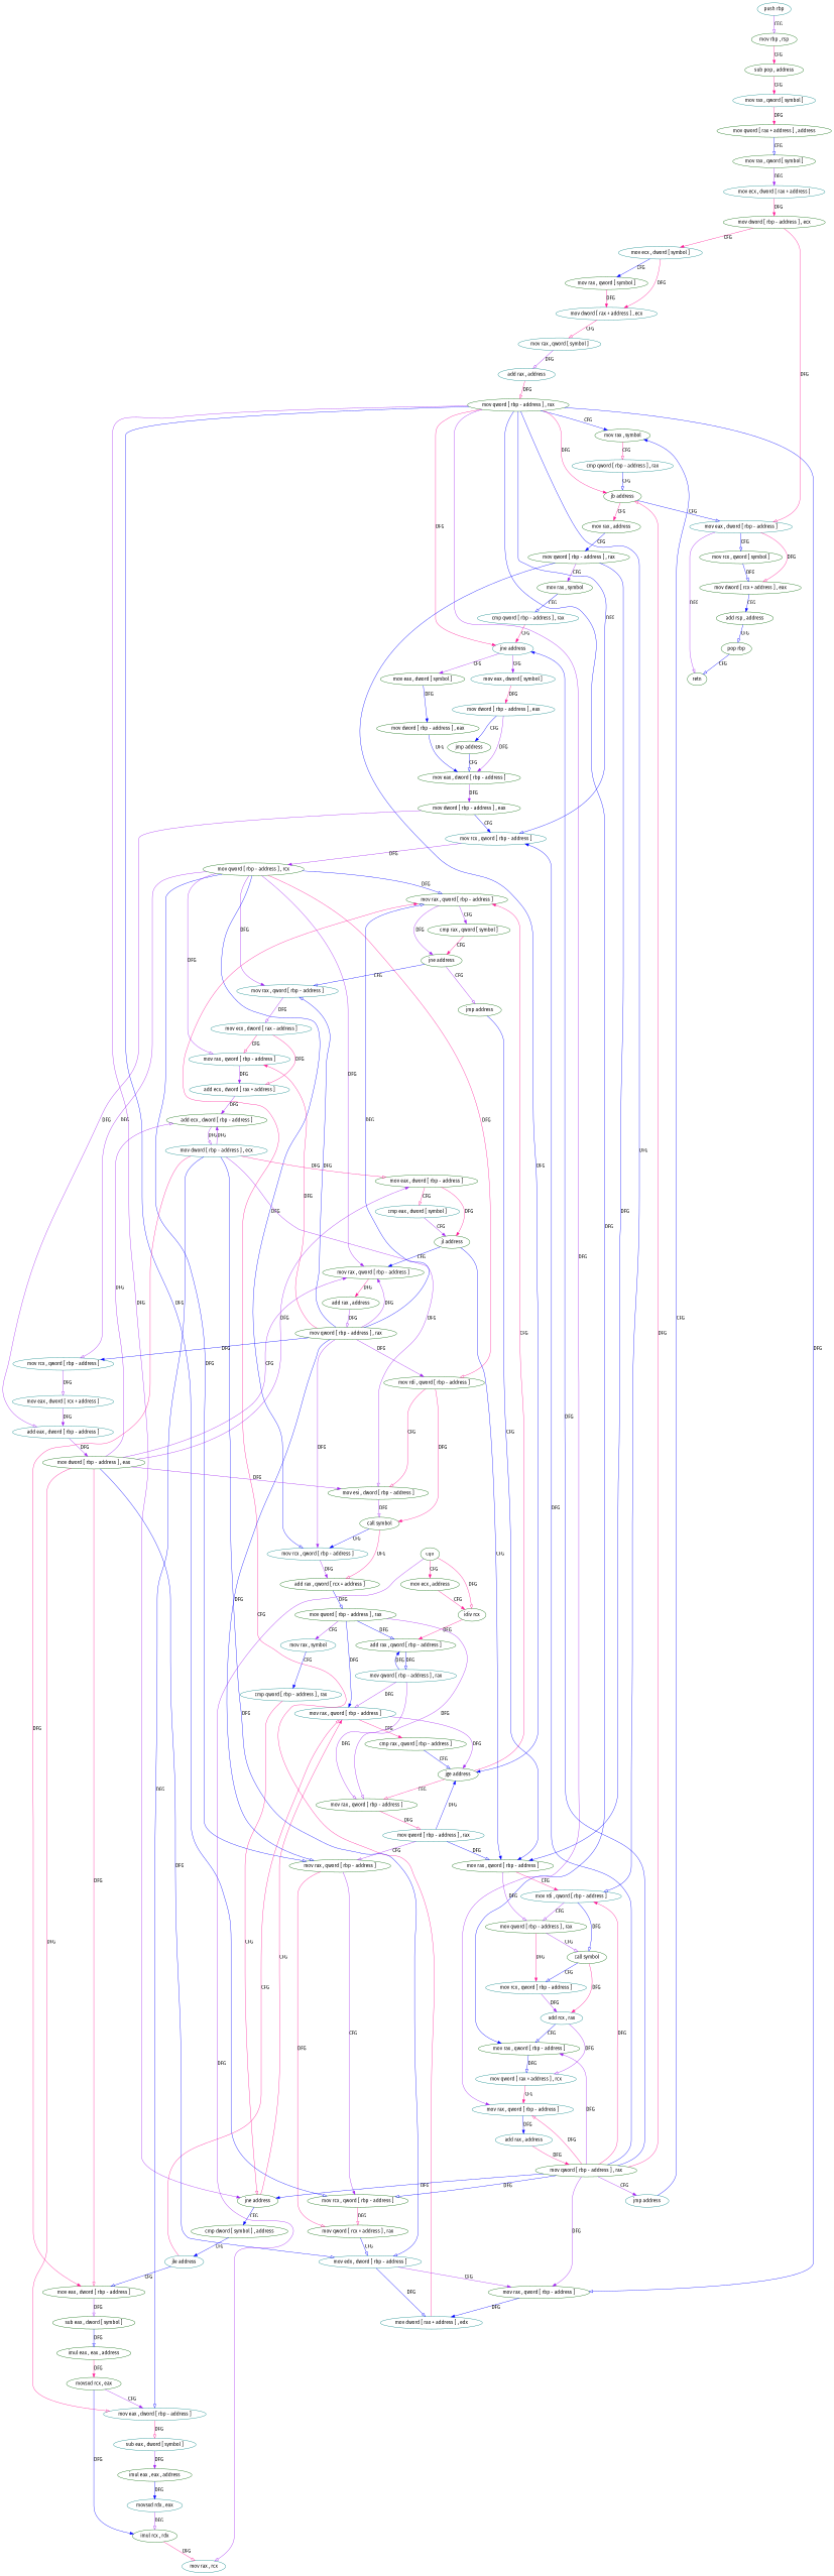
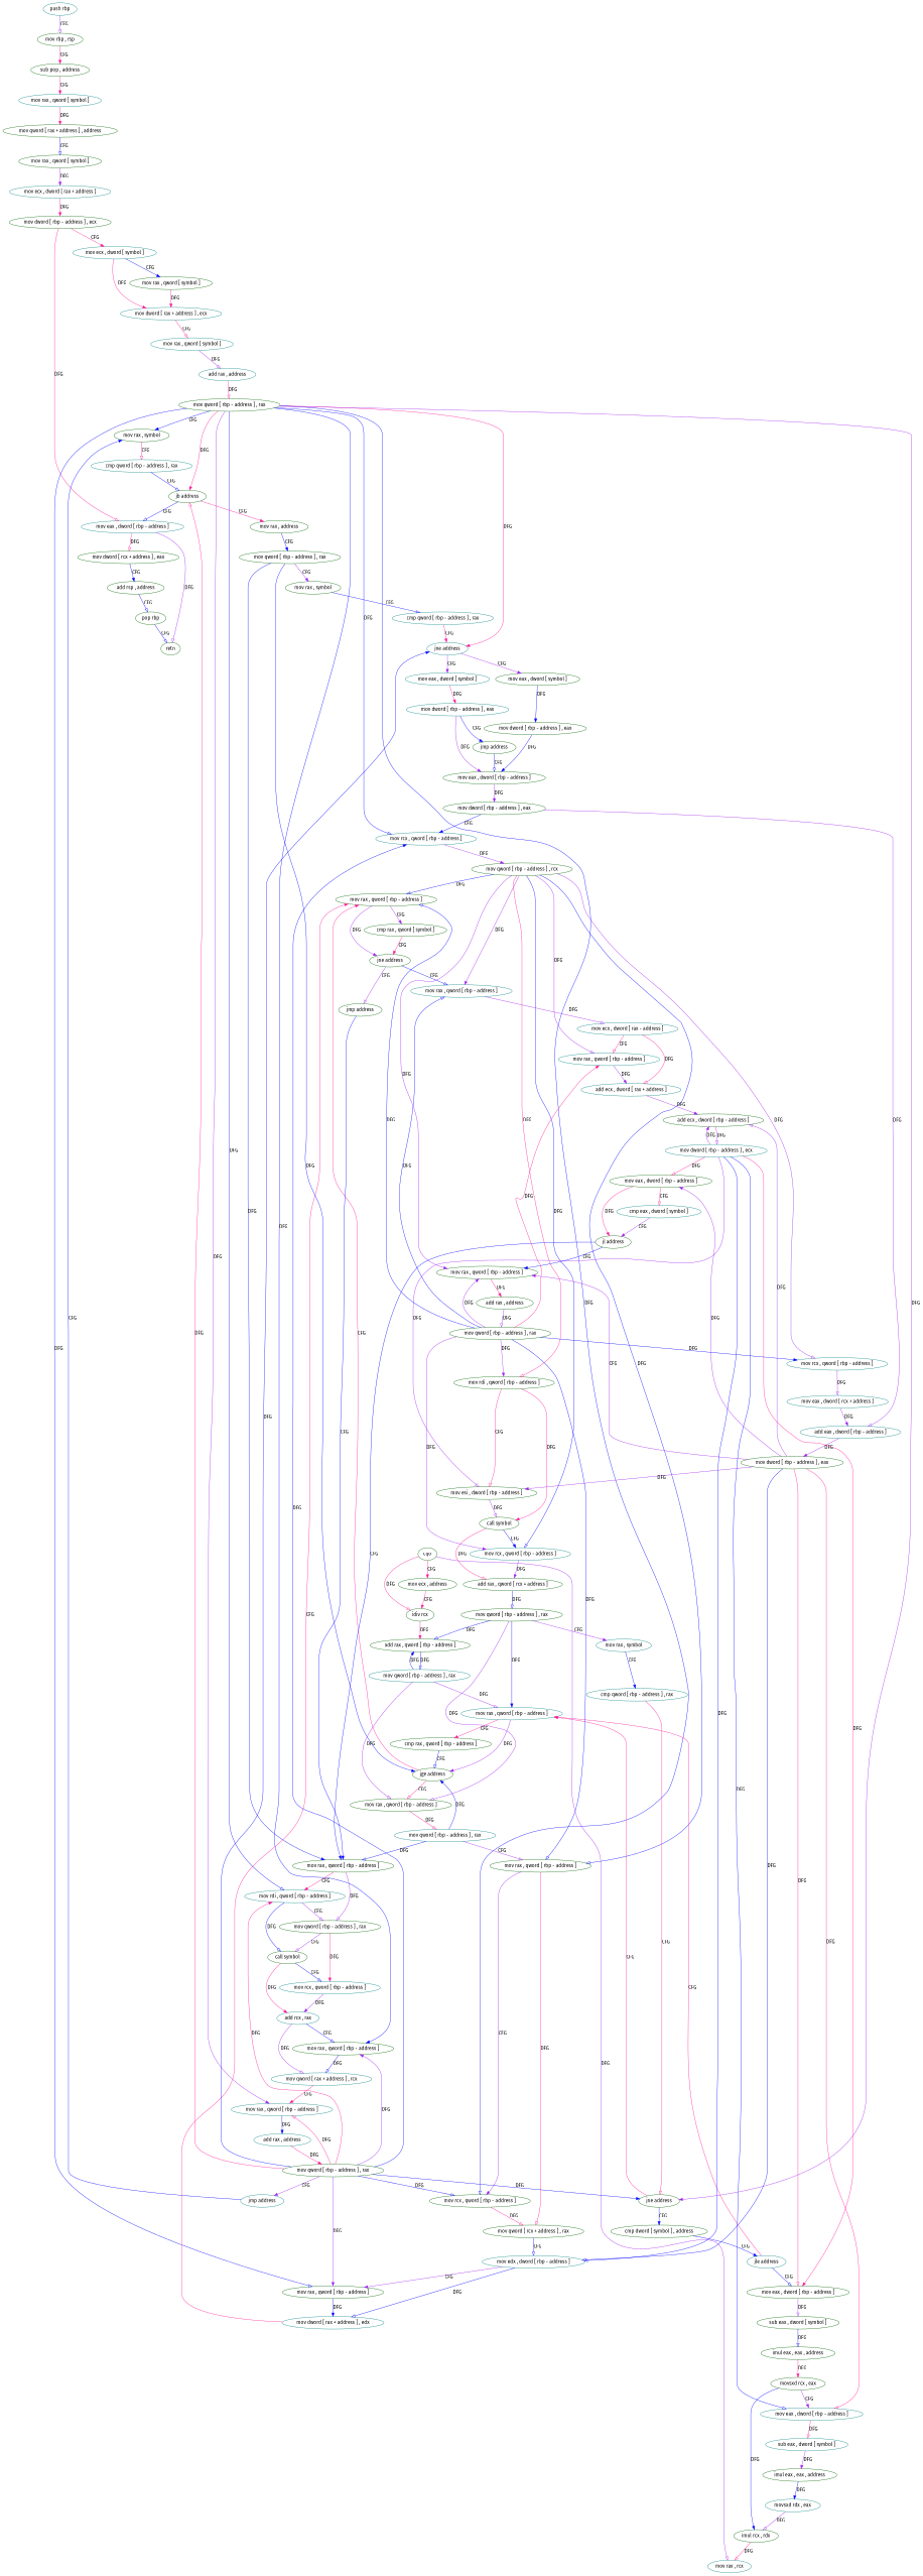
  digraph {
    fontname="Fira Sans"
    node [color=darkgreen fontname="Fira Sans"]
    edge [arrowhead=normal color=blue fontname="Fira Sans"]
    n1 [color=teal label="push rbp"]
    n2 [label="mov rbp , rsp"]
    n3 [label="sub pop , address"]
    n4 [color=teal label="mov rax , qword [ symbol ]"]
    n5 [label="mov qword [ rax + address ] , address"]
    n6 [label="mov rax , qword [ symbol ]"]
    n7 [color=teal label="mov ecx , dword [ rax + address ]"]
    n8 [label="mov dword [ rbp - address ] , ecx"]
    n9 [color=teal label="mov ecx , dword [ symbol ]"]
    n10 [color=teal label="mov eax , dword [ rbp - address ]"]
    n11 [label="mov rax , qword [ symbol ]"]
    n12 [color=teal label="mov dword [ rax + address ] , ecx"]
-   n13 [label="mov rcx , qword [ symbol ]"]
    n14 [label="mov dword [ rcx + address ] , eax"]
    n15 [label=retn]
    n16 [color=teal label="mov rax , qword [ symbol ]"]
    n17 [color=teal label="add rax , address"]
    n18 [label="mov qword [ rbp - address ] , rax"]
    n19 [label="mov rax , symbol"]
    n20 [color=teal label="jne address"]
    n21 [color=teal label="mov rcx , qword [ rbp - address ]"]
    n22 [label="mov rcx , qword [ rbp - address ]"]
    n23 [label="mov rax , qword [ rbp - address ]"]
    n24 [label="jne address"]
    n25 [color=teal label="mov rdi , qword [ rbp - address ]"]
    n26 [label="mov rax , qword [ rbp - address ]"]
    n27 [color=teal label="mov rax , qword [ rbp - address ]"]
    n28 [label="jb address"]
    n29 [color=teal label="cmp qword [ rbp - address ] , rax"]
    n30 [label="mov eax , dword [ symbol ]"]
    n31 [color=teal label="mov eax , dword [ symbol ]"]
    n32 [label="mov qword [ rbp - address ] , rcx"]
    n33 [label="mov qword [ rcx + address ] , rax"]
    n34 [color=teal label="mov dword [ rax + address ] , edx"]
    n35 [color=teal label="mov rax , qword [ rbp - address ]"]
    n36 [label="cmp dword [ symbol ] , address"]
    n37 [label="mov qword [ rbp - address ] , rax"]
    n38 [label="call symbol"]
    n39 [color=teal label="mov qword [ rax + address ] , rcx"]
    n40 [color=teal label="add rax , address"]
    n41 [label="mov rax , address"]
    n42 [label="add rsp , address"]
    n43 [label="pop rbp"]
    n44 [label="mov qword [ rbp - address ] , rax"]
    n45 [label="mov rax , symbol"]
    n46 [label="jge address"]
    n47 [label="mov rax , qword [ rbp - address ]"]
    n48 [color=teal label="cmp qword [ rbp - address ] , rax"]
    n49 [label="mov rax , qword [ rbp - address ]"]
    n50 [label="mov rax , qword [ rbp - address ]"]
    n51 [label="mov dword [ rbp - address ] , eax"]
    n52 [color=teal label="mov dword [ rbp - address ] , eax"]
    n53 [label="mov eax , dword [ rbp - address ]"]
    n54 [label="jmp address"]
    n55 [label="mov dword [ rbp - address ] , eax"]
    n56 [color=teal label="add eax , dword [ rbp - address ]"]
    n57 [label="cmp rax , qword [ rbp - address ]"]
    n58 [label="cmp rax , qword [ symbol ]"]
    n59 [label="jne address"]
    n60 [color=teal label="mov qword [ rbp - address ] , rax"]
    n61 [color=teal label="mov rax , qword [ rbp - address ]"]
    n62 [label="jmp address"]
    n63 [label="mov rax , qword [ rbp - address ]"]
    n64 [color=teal label="jle address"]
    n65 [label="mov eax , dword [ rbp - address ]"]
    n66 [label="sub eax , dword [ symbol ]"]
    n67 [label="imul eax , eax , address"]
    n68 [label="mov dword [ rbp - address ] , eax"]
    n69 [color=teal label="mov rcx , qword [ rbp - address ]"]
    n70 [label="mov rax , qword [ rbp - address ]"]
    n71 [color=teal label="mov rax , qword [ rbp - address ]"]
    n72 [label="mov rdi , qword [ rbp - address ]"]
    n73 [color=teal label="mov rcx , qword [ rbp - address ]"]
    n74 [color=teal label="mov eax , dword [ rcx + address ]"]
    n75 [label="add rax , address"]
    n76 [color=teal label="mov ecx , dword [ rax - address ]"]
    n77 [color=teal label="add ecx , dword [ rax + address ]"]
    n78 [label="mov esi , dword [ rbp - address ]"]
    n79 [label="call symbol"]
    n80 [label="add rax , qword [ rcx + address ]"]
    n81 [color=teal label="mov edx , dword [ rbp - address ]"]
    n82 [color=teal label="mov eax , dword [ rbp - address ]"]
    n83 [label="add ecx , dword [ rbp - address ]"]
    n84 [label="mov eax , dword [ rbp - address ]"]
    n85 [color=teal label="sub eax , dword [ symbol ]"]
    n86 [color=teal label="mov dword [ rbp - address ] , ecx"]
    n87 [color=teal label="cmp eax , dword [ symbol ]"]
    n88 [label="jl address"]
    n89 [label="mov qword [ rbp - address ] , rax"]
    n90 [label="movsxd rcx , eax"]
    n91 [label="imul rcx , rdx"]
    n92 [color=teal label="mov rax , rcx"]
    n93 [label="imul eax , eax , address"]
    n94 [color=teal label="movsxd rdx , eax"]
    n95 [label=cqo]
    n96 [label="mov ecx , address"]
    n97 [label="idiv rcx"]
    n98 [label="add rax , qword [ rbp - address ]"]
    n99 [color=teal label="mov qword [ rbp - address ] , rax"]
    n100 [color=teal label="mov rcx , qword [ rbp - address ]"]
    n101 [label="mov qword [ rbp - address ] , rax"]
    n102 [color=teal label="mov rax , symbol"]
    n103 [color=teal label="cmp qword [ rbp - address ] , rax"]
    n104 [color=teal label="add rcx , rax"]
    n105 [label="mov qword [ rbp - address ] , rax"]
    n106 [color=teal label="jmp address"]
    n1 -> n2 [arrowhead=onormal color=purple label=CFG]
    n2 -> n3 [color=deeppink label=CFG]
    n3 -> n4 [color=deeppink label=CFG]
    n4 -> n5 [color=deeppink label=DFG]
    n5 -> n6 [arrowhead=onormal label=CFG]
    n6 -> n7 [color=purple label=DFG]
    n7 -> n8 [color=deeppink label=DFG]
    n8 -> n9 [color=deeppink label=CFG]
    n8 -> n10 [arrowhead=onormal color=deeppink label=DFG]
    n9 -> n11 [label=CFG]
    n9 -> n12 [color=deeppink label=DFG]
-   n10 -> n13 [arrowhead=onormal label=CFG]
    n10 -> n14 [arrowhead=onormal color=deeppink label=DFG]
    n10 -> n15 [arrowhead=onormal color=purple label=DFG]
    n11 -> n12 [color=deeppink label=DFG]
    n12 -> n16 [arrowhead=onormal color=deeppink label=CFG]
-   n13 -> n14 [arrowhead=onormal label=DFG]
    n14 -> n42 [label=CFG]
    n16 -> n17 [arrowhead=onormal color=purple label=DFG]
    n17 -> n18 [arrowhead=onormal color=deeppink label=DFG]
    n18 -> n19 [label=CFG]
    n18 -> n20 [color=deeppink label=DFG]
    n18 -> n21 [arrowhead=onormal label=DFG]
    n18 -> n22 [arrowhead=onormal label=DFG]
    n18 -> n23 [arrowhead=onormal label=DFG]
    n18 -> n24 [color=purple label=DFG]
    n18 -> n25 [arrowhead=onormal label=DFG]
    n18 -> n26 [label=DFG]
    n18 -> n27 [color=purple label=DFG]
    n18 -> n28 [color=deeppink label=DFG]
    n19 -> n29 [arrowhead=onormal color=deeppink label=CFG]
    n20 -> n30 [color=purple label=CFG]
    n20 -> n31 [color=purple label=CFG]
    n21 -> n32 [color=purple label=DFG]
    n22 -> n33 [arrowhead=onormal color=deeppink label=DFG]
    n23 -> n34 [label=DFG]
    n24 -> n35 [color=deeppink label=CFG]
    n24 -> n36 [label=CFG]
    n25 -> n37 [arrowhead=onormal color=purple label=CFG]
    n25 -> n38 [arrowhead=onormal label=DFG]
    n26 -> n39 [arrowhead=onormal label=DFG]
    n27 -> n40 [label=DFG]
    n28 -> n10 [arrowhead=onormal label=CFG]
    n28 -> n41 [color=deeppink label=CFG]
    n29 -> n28 [arrowhead=onormal label=CFG]
    n30 -> n51 [label=DFG]
    n31 -> n52 [color=deeppink label=DFG]
    n32 -> n49 [arrowhead=onormal label=DFG]
    n32 -> n61 [color=purple label=DFG]
    n32 -> n63 [arrowhead=onormal label=DFG]
    n32 -> n69 [arrowhead=onormal color=purple label=DFG]
    n32 -> n70 [color=purple label=DFG]
    n32 -> n71 [arrowhead=onormal color=purple label=DFG]
    n32 -> n72 [arrowhead=onormal color=deeppink label=DFG]
    n32 -> n73 [arrowhead=onormal label=DFG]
    n33 -> n81 [arrowhead=onormal label=CFG]
    n34 -> n49 [color=deeppink label=CFG]
    n35 -> n46 [color=purple label=DFG]
    n35 -> n57 [color=deeppink label=CFG]
    n36 -> n64 [label=CFG]
    n37 -> n38 [arrowhead=onormal color=purple label=CFG]
    n37 -> n100 [color=deeppink label=DFG]
    n38 -> n100 [arrowhead=onormal label=CFG]
    n38 -> n104 [color=deeppink label=DFG]
    n39 -> n27 [color=deeppink label=CFG]
    n40 -> n105 [color=deeppink label=DFG]
    n41 -> n44 [label=CFG]
    n42 -> n43 [arrowhead=onormal label=CFG]
    n43 -> n15 [arrowhead=onormal label=CFG]
    n44 -> n45 [color=purple label=CFG]
    n44 -> n46 [label=DFG]
    n44 -> n47 [label=DFG]
    n45 -> n48 [arrowhead=onormal label=CFG]
    n46 -> n49 [color=deeppink label=CFG]
    n46 -> n50 [arrowhead=onormal color=deeppink label=CFG]
    n47 -> n25 [color=deeppink label=CFG]
    n47 -> n37 [arrowhead=onormal color=purple label=DFG]
    n48 -> n20 [color=deeppink label=CFG]
    n49 -> n58 [color=purple label=CFG]
    n49 -> n59 [color=purple label=DFG]
    n50 -> n60 [arrowhead=onormal color=deeppink label=DFG]
    n51 -> n53 [label=DFG]
    n52 -> n53 [color=purple label=DFG]
    n52 -> n54 [label=CFG]
    n53 -> n55 [color=purple label=DFG]
    n54 -> n53 [arrowhead=onormal label=CFG]
    n55 -> n21 [label=CFG]
    n55 -> n56 [arrowhead=onormal color=purple label=DFG]
    n56 -> n68 [color=purple label=DFG]
    n57 -> n46 [arrowhead=onormal label=CFG]
    n58 -> n59 [color=deeppink label=CFG]
    n59 -> n61 [arrowhead=onormal label=CFG]
    n59 -> n62 [arrowhead=onormal color=purple label=CFG]
    n60 -> n46 [label=DFG]
    n60 -> n47 [arrowhead=onormal label=DFG]
    n60 -> n63 [arrowhead=onormal color=purple label=CFG]
    n61 -> n76 [arrowhead=onormal color=purple label=DFG]
    n62 -> n47 [label=CFG]
    n63 -> n22 [color=purple label=CFG]
    n63 -> n33 [arrowhead=onormal color=deeppink label=DFG]
    n64 -> n35 [arrowhead=onormal color=deeppink label=CFG]
    n64 -> n65 [arrowhead=onormal label=CFG]
    n65 -> n66 [arrowhead=onormal color=purple label=DFG]
    n66 -> n67 [arrowhead=onormal label=DFG]
    n67 -> n90 [color=deeppink label=DFG]
    n68 -> n65 [arrowhead=onormal color=deeppink label=DFG]
    n68 -> n70 [color=purple label=CFG]
    n68 -> n78 [color=purple label=DFG]
    n68 -> n81 [arrowhead=onormal label=DFG]
    n68 -> n82 [arrowhead=onormal color=deeppink label=DFG]
    n68 -> n83 [arrowhead=onormal color=purple label=DFG]
    n68 -> n84 [color=purple label=DFG]
    n69 -> n74 [arrowhead=onormal color=purple label=DFG]
    n70 -> n75 [color=deeppink label=DFG]
    n71 -> n77 [color=purple label=DFG]
    n72 -> n78 [arrowhead=onormal color=deeppink label=CFG]
    n72 -> n79 [color=deeppink label=DFG]
    n73 -> n80 [color=purple label=DFG]
    n74 -> n56 [color=purple label=DFG]
    n75 -> n89 [arrowhead=onormal color=purple label=DFG]
    n76 -> n71 [arrowhead=onormal color=deeppink label=CFG]
    n76 -> n77 [arrowhead=onormal color=deeppink label=DFG]
    n77 -> n83 [color=purple label=DFG]
    n78 -> n79 [arrowhead=onormal color=purple label=DFG]
    n79 -> n73 [label=CFG]
    n79 -> n80 [arrowhead=onormal color=deeppink label=DFG]
    n80 -> n101 [arrowhead=onormal label=DFG]
    n81 -> n23 [color=purple label=CFG]
    n81 -> n34 [arrowhead=onormal label=DFG]
    n82 -> n85 [arrowhead=onormal color=deeppink label=DFG]
    n83 -> n86 [arrowhead=onormal color=purple label=DFG]
    n84 -> n87 [arrowhead=onormal color=deeppink label=CFG]
    n84 -> n88 [color=deeppink label=DFG]
    n85 -> n93 [color=purple label=DFG]
    n86 -> n65 [color=deeppink label=DFG]
    n86 -> n78 [arrowhead=onormal color=purple label=DFG]
    n86 -> n81 [arrowhead=onormal label=DFG]
    n86 -> n82 [arrowhead=onormal label=DFG]
    n86 -> n83 [color=purple label=DFG]
    n86 -> n84 [arrowhead=onormal color=deeppink label=DFG]
    n87 -> n88 [color=purple label=CFG]
    n88 -> n47 [label=CFG]
    n88 -> n70 [label=CFG]
    n89 -> n49 [arrowhead=onormal label=DFG]
    n89 -> n61 [arrowhead=onormal label=DFG]
    n89 -> n63 [arrowhead=onormal label=DFG]
    n89 -> n69 [label=DFG]
    n89 -> n70 [color=purple label=DFG]
    n89 -> n71 [color=deeppink label=DFG]
    n89 -> n72 [color=purple label=DFG]
    n89 -> n73 [color=purple label=DFG]
    n90 -> n82 [color=purple label=CFG]
    n90 -> n91 [label=DFG]
    n91 -> n92 [arrowhead=onormal color=deeppink label=DFG]
    n93 -> n94 [label=DFG]
    n94 -> n91 [arrowhead=onormal color=purple label=DFG]
    n95 -> n92 [arrowhead=onormal color=purple label=DFG]
    n95 -> n96 [color=deeppink label=CFG]
    n95 -> n97 [arrowhead=onormal color=deeppink label=DFG]
    n96 -> n97 [color=deeppink label=CFG]
    n97 -> n98 [color=deeppink label=DFG]
    n98 -> n99 [arrowhead=onormal label=DFG]
    n99 -> n35 [arrowhead=onormal color=purple label=DFG]
    n99 -> n50 [arrowhead=onormal color=purple label=DFG]
    n99 -> n98 [label=DFG]
    n100 -> n104 [color=purple label=DFG]
    n101 -> n35 [label=DFG]
    n101 -> n50 [arrowhead=onormal color=purple label=DFG]
    n101 -> n98 [arrowhead=onormal label=DFG]
    n101 -> n102 [color=purple label=CFG]
    n102 -> n103 [label=CFG]
    n103 -> n24 [arrowhead=onormal color=deeppink label=CFG]
    n104 -> n26 [arrowhead=onormal label=CFG]
    n104 -> n39 [arrowhead=onormal color=purple label=DFG]
    n105 -> n20 [label=DFG]
    n105 -> n21 [label=DFG]
    n105 -> n22 [arrowhead=onormal label=DFG]
    n105 -> n23 [color=purple label=DFG]
    n105 -> n24 [label=DFG]
    n105 -> n25 [color=deeppink label=DFG]
    n105 -> n26 [color=purple label=DFG]
    n105 -> n27 [arrowhead=onormal color=deeppink label=DFG]
    n105 -> n28 [arrowhead=onormal color=deeppink label=DFG]
    n105 -> n106 [color=purple label=CFG]
    n106 -> n19 [label=CFG]
  }
